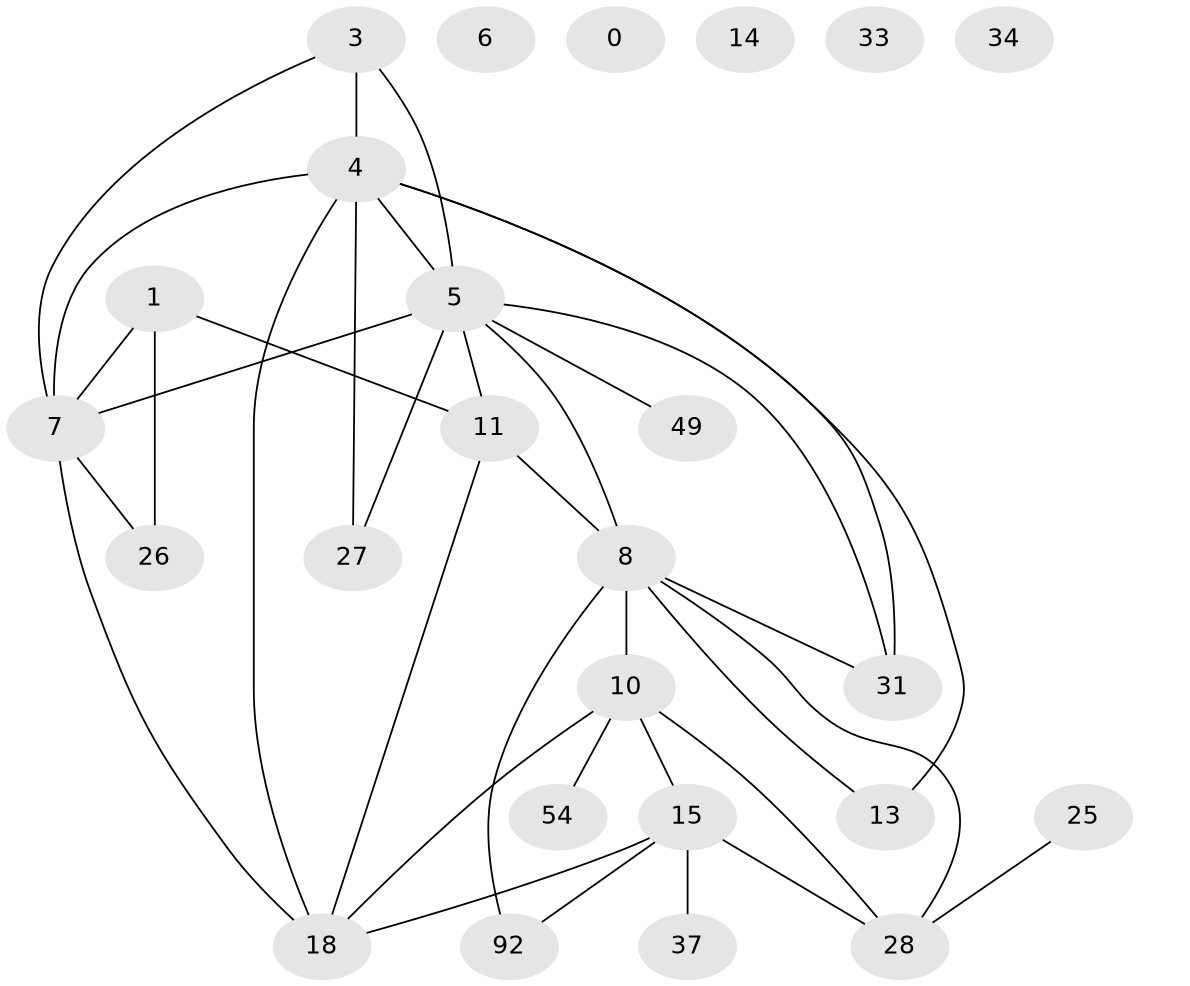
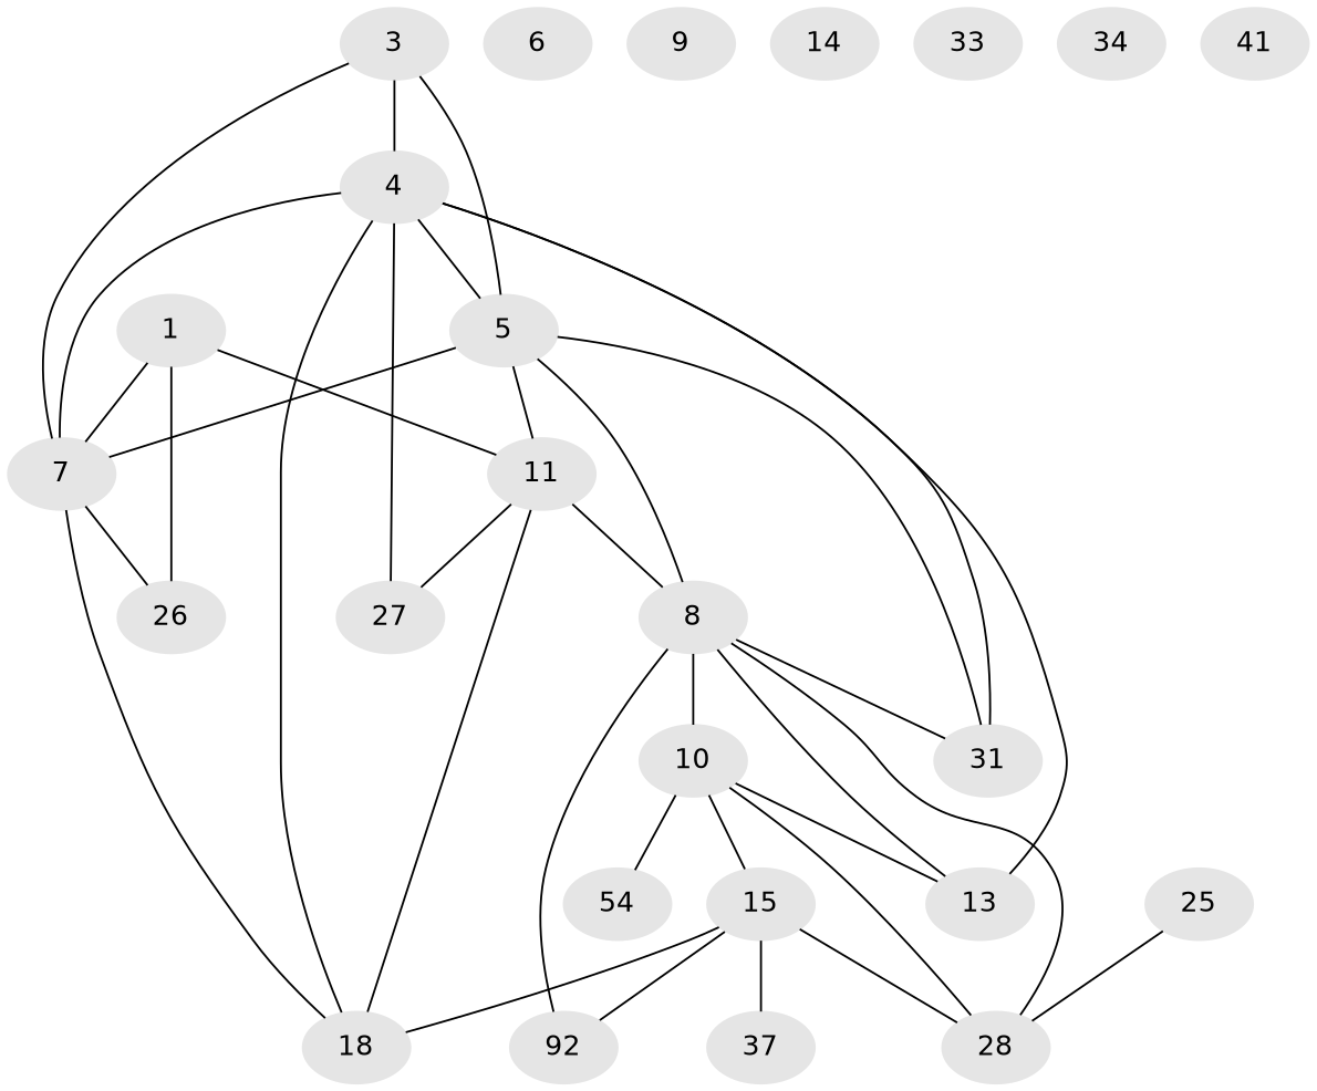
  graph {
    fontname="DejaVu Sans"
    node [color=gray90 fontname="DejaVu Sans" style=filled]
    edge [fontname="DejaVu Sans"]
    1 [super="+48+2"]
    7 [super="+23+43"]
    11
    26
    18 [super="+44+19"]
    8 [super="+32"]
    13
    31 [super="+42"]
    10 [super="+24"]
    n10 [label=92 super="+46"]
    28
    3 [super="+29"]
    4 [super="+47+52+21+30"]
    5 [super="+12+16"]
    27 [super="+35"]
-   49
    6 [super="+36"]
    15 [super="+40"]
    54
-   9 [label=0]
+   9
    37
    14
    25 [super="+39"]
    33 [super="+38"]
    34
+   41
    1 -- 7 [weight=2]
    1 -- 11
    1 -- 26
    7 -- 26
    7 -- 18
    11 -- 18
    11 -- 8
    8 -- 13
    8 -- 31 [weight=2]
    8 -- 10 [weight=2]
    8 -- n10
    8 -- 28
-   10 -- 18
+   10 -- 13
    10 -- 28
    10 -- 15
    10 -- 54
    3 -- 7
    3 -- 4
    3 -- 5
    4 -- 7
    4 -- 18
    4 -- 13
    4 -- 31
    4 -- 5 [weight=2]
    4 -- 27
    5 -- 7
    5 -- 11
    5 -- 8
    5 -- 31
-   5 -- 27
-   5 -- 49
+   11 -- 27
    15 -- 18
    15 -- n10
    15 -- 28
    15 -- 37
    25 -- 28
  }
